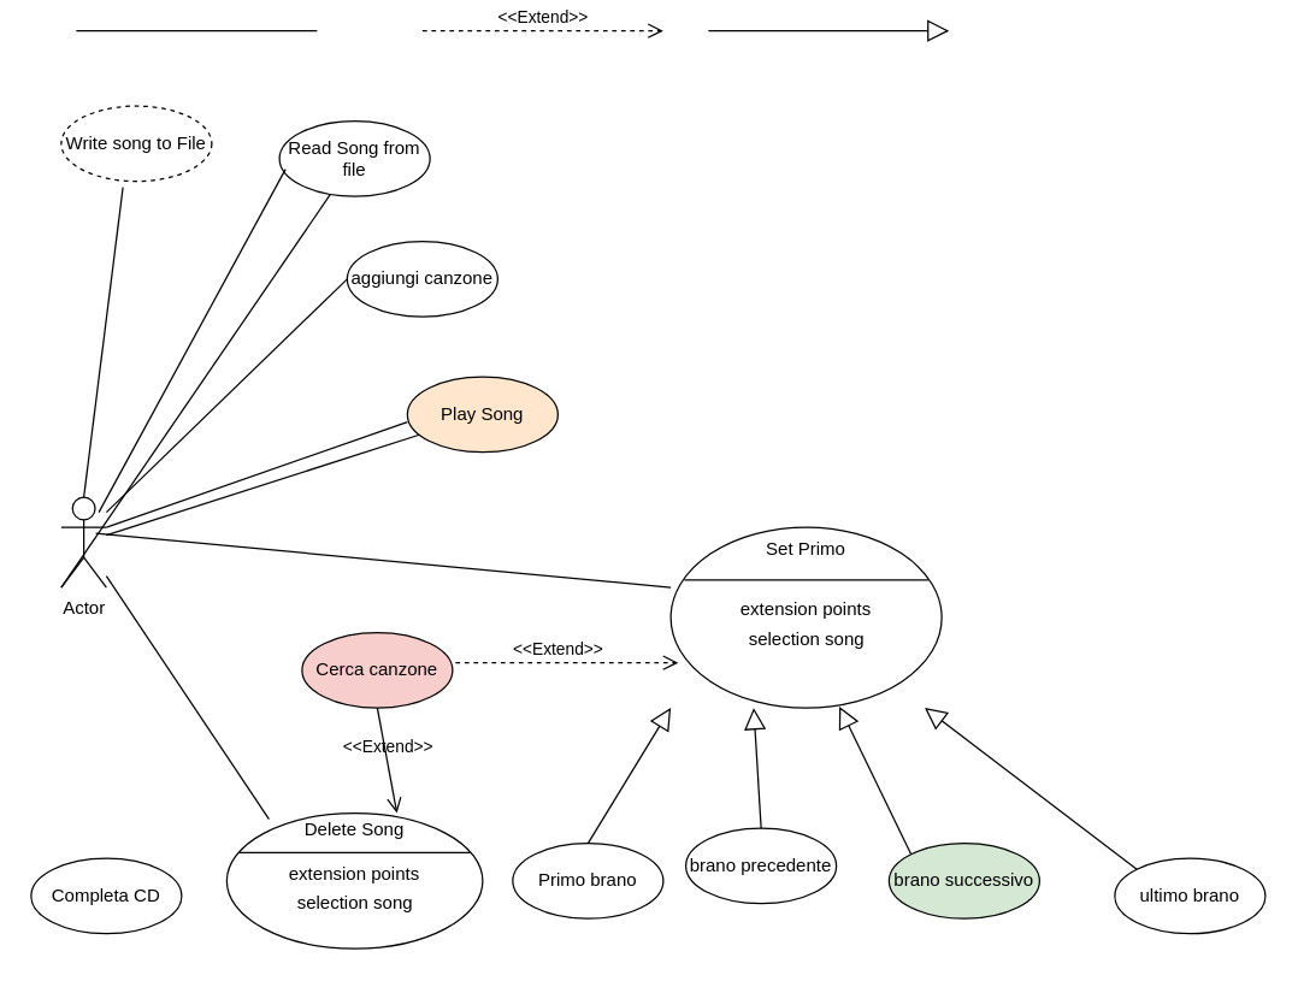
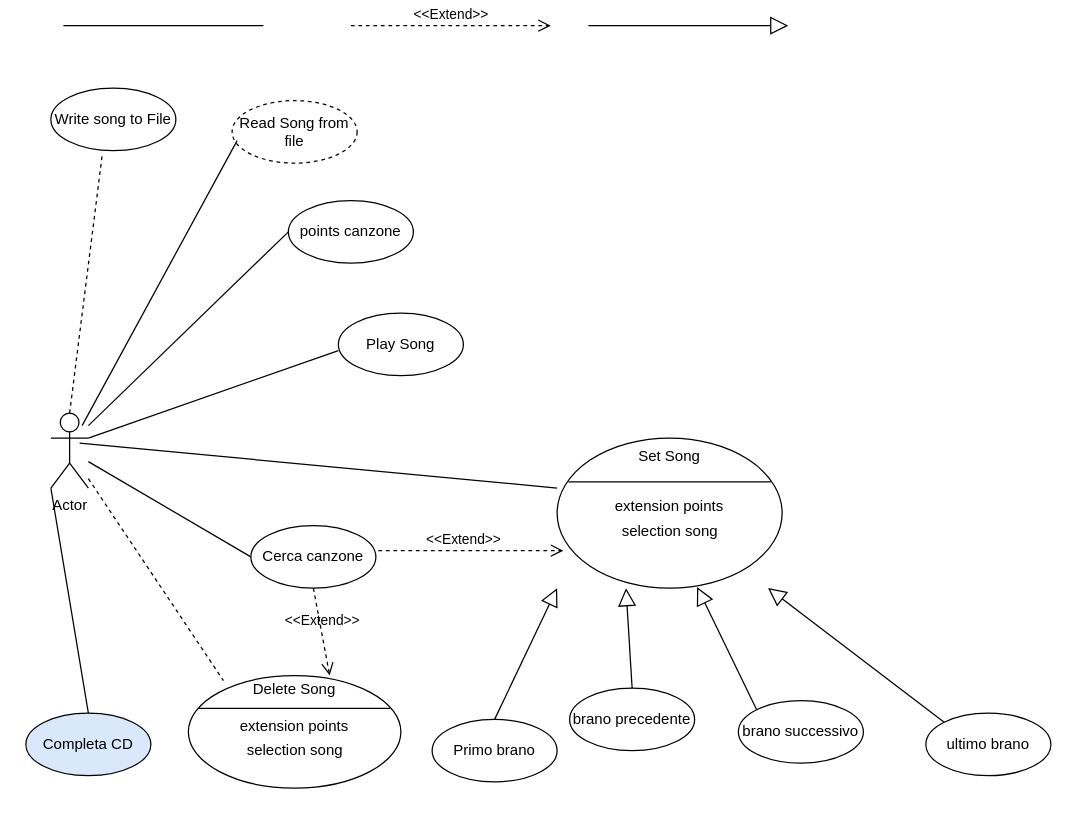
  <mxCell id="0" />
  <mxCell id="1" parent="0" />
  <mxCell id="2" value="Actor" style="shape=umlActor;verticalLabelPosition=bottom;verticalAlign=top;html=1;" vertex="1" parent="1"><mxGeometry x="40" y="330" width="30" height="60" as="geometry" /></mxCell>
  <mxCell id="3" value="&lt;div&gt;&lt;br&gt;&lt;/div&gt;&lt;div&gt;&lt;br&gt;&lt;/div&gt;&lt;div&gt;selection song&lt;/div&gt;" style="shape=ellipse;container=1;horizontal=1;horizontalStack=0;resizeParent=1;resizeParentMax=0;resizeLast=0;html=1;dashed=0;collapsible=0;" vertex="1" parent="1"><mxGeometry x="445" y="350" width="180" height="120" as="geometry" /></mxCell>
- <mxCell id="4" value="Set Primo" style="html=1;strokeColor=none;fillColor=none;align=center;verticalAlign=middle;rotatable=0;whiteSpace=wrap;" vertex="1" parent="3"><mxGeometry width="180" height="30" as="geometry" /></mxCell>
+ <mxCell id="4" value="Set Song" style="html=1;strokeColor=none;fillColor=none;align=center;verticalAlign=middle;rotatable=0;whiteSpace=wrap;" vertex="1" parent="3"><mxGeometry width="180" height="30" as="geometry" /></mxCell>
  <mxCell id="5" value="" style="line;strokeWidth=1;fillColor=none;rotatable=0;labelPosition=right;points=[];portConstraint=eastwest;dashed=0;resizeWidth=1;" vertex="1" parent="3"><mxGeometry x="9" y="30" width="162" height="10" as="geometry" /></mxCell>
  <mxCell id="6" value="extension points" style="text;html=1;align=center;verticalAlign=middle;rotatable=0;fillColor=none;strokeColor=none;whiteSpace=wrap;" vertex="1" parent="3"><mxGeometry y="40" width="180" height="30" as="geometry" /></mxCell>
- <mxCell id="7" value="brano successivo" style="ellipse;html=1;whiteSpace=wrap;fillColor=#d5e8d4;" vertex="1" parent="1"><mxGeometry x="590" y="560" width="100" height="50" as="geometry" /></mxCell>
+ <mxCell id="7" value="brano successivo" style="ellipse;html=1;whiteSpace=wrap;" vertex="1" parent="1"><mxGeometry x="590" y="560" width="100" height="50" as="geometry" /></mxCell>
  <mxCell id="8" value="brano precedente" style="ellipse;html=1;whiteSpace=wrap;" vertex="1" parent="1"><mxGeometry x="455" y="550" width="100" height="50" as="geometry" /></mxCell>
- <mxCell id="9" value="Primo brano" style="ellipse;html=1;whiteSpace=wrap;" vertex="1" parent="1"><mxGeometry x="340" y="560" width="100" height="50" as="geometry" /></mxCell>
+ <mxCell id="9" value="Primo brano" style="ellipse;html=1;whiteSpace=wrap;" vertex="1" parent="1"><mxGeometry x="345" y="575" width="100" height="50" as="geometry" /></mxCell>
  <mxCell id="10" value="ultimo brano" style="ellipse;html=1;whiteSpace=wrap;" vertex="1" parent="1"><mxGeometry x="740" y="570" width="100" height="50" as="geometry" /></mxCell>
- <mxCell id="11" value="aggiungi canzone" style="ellipse;html=1;whiteSpace=wrap;" vertex="1" parent="1"><mxGeometry x="230" y="160" width="100" height="50" as="geometry" /></mxCell>
+ <mxCell id="11" value="points canzone" style="ellipse;html=1;whiteSpace=wrap;" vertex="1" parent="1"><mxGeometry x="230" y="160" width="100" height="50" as="geometry" /></mxCell>
  <mxCell id="12" value="" style="endArrow=none;html=1;endSize=12;startArrow=none;startSize=14;startFill=0;edgeStyle=orthogonalEdgeStyle;align=center;verticalAlign=bottom;endFill=0;rounded=0;" edge="1" parent="1"><mxGeometry y="3" relative="1" as="geometry"><mxPoint x="50" y="20" as="sourcePoint" /><mxPoint x="210" y="20" as="targetPoint" /></mxGeometry></mxCell>
  <mxCell id="13" value="" style="endArrow=none;html=1;endSize=12;startArrow=none;startSize=14;startFill=0;align=center;verticalAlign=bottom;endFill=0;rounded=0;exitX=1;exitY=0.333;exitDx=0;exitDy=0;exitPerimeter=0;" edge="1" parent="1" source="2"><mxGeometry y="3" relative="1" as="geometry"><mxPoint x="100" y="359.5" as="sourcePoint" /><mxPoint x="270" y="280" as="targetPoint" /></mxGeometry></mxCell>
- <mxCell id="14" value="Play Song" style="ellipse;html=1;whiteSpace=wrap;fillColor=#ffe6cc;" vertex="1" parent="1"><mxGeometry x="270" y="250" width="100" height="50" as="geometry" /></mxCell>
+ <mxCell id="14" value="Play Song" style="ellipse;html=1;whiteSpace=wrap;" vertex="1" parent="1"><mxGeometry x="270" y="250" width="100" height="50" as="geometry" /></mxCell>
  <mxCell id="15" value="" style="endArrow=none;html=1;endSize=12;startArrow=none;startSize=14;startFill=0;align=center;verticalAlign=bottom;endFill=0;rounded=0;exitX=0.767;exitY=0.4;exitDx=0;exitDy=0;exitPerimeter=0;entryX=0;entryY=0;entryDx=0;entryDy=0;" edge="1" parent="1" source="2" target="6"><mxGeometry y="3" relative="1" as="geometry"><mxPoint x="80" y="360" as="sourcePoint" /><mxPoint x="280" y="290" as="targetPoint" /></mxGeometry></mxCell>
  <mxCell id="16" value="&amp;lt;&amp;lt;Extend&amp;gt;&amp;gt;" style="endArrow=open;startArrow=none;endFill=0;startFill=0;endSize=8;html=1;verticalAlign=bottom;dashed=1;labelBackgroundColor=none;rounded=0;" edge="1" parent="1"><mxGeometry width="160" relative="1" as="geometry"><mxPoint x="280" y="20" as="sourcePoint" /><mxPoint x="440" y="20" as="targetPoint" /></mxGeometry></mxCell>
  <mxCell id="17" value="&amp;lt;&amp;lt;Extend&amp;gt;&amp;gt;" style="endArrow=open;startArrow=none;endFill=0;startFill=0;endSize=8;html=1;verticalAlign=bottom;dashed=1;labelBackgroundColor=none;rounded=0;" edge="1" parent="1"><mxGeometry width="160" relative="1" as="geometry"><mxPoint x="290" y="440" as="sourcePoint" /><mxPoint x="450" y="440" as="targetPoint" /></mxGeometry></mxCell>
- <mxCell id="18" value="Cerca canzone" style="ellipse;html=1;whiteSpace=wrap;fillColor=#f8cecc;" vertex="1" parent="1"><mxGeometry x="200" y="420" width="100" height="50" as="geometry" /></mxCell>
+ <mxCell id="18" value="Cerca canzone" style="ellipse;html=1;whiteSpace=wrap;" vertex="1" parent="1"><mxGeometry x="200" y="420" width="100" height="50" as="geometry" /></mxCell>
  <mxCell id="19" value="" style="edgeStyle=none;html=1;endSize=12;endArrow=block;endFill=0;rounded=0;" edge="1" parent="1"><mxGeometry width="160" relative="1" as="geometry"><mxPoint x="470" y="20" as="sourcePoint" /><mxPoint x="630" y="20" as="targetPoint" /></mxGeometry></mxCell>
  <mxCell id="20" value="" style="edgeStyle=none;html=1;endSize=12;endArrow=block;endFill=0;rounded=0;entryX=0;entryY=1;entryDx=0;entryDy=0;exitX=0.5;exitY=0;exitDx=0;exitDy=0;" edge="1" parent="1" source="9" target="3"><mxGeometry width="160" relative="1" as="geometry"><mxPoint x="340" y="540" as="sourcePoint" /><mxPoint x="500" y="540" as="targetPoint" /></mxGeometry></mxCell>
  <mxCell id="21" value="" style="edgeStyle=none;html=1;endSize=12;endArrow=block;endFill=0;rounded=0;entryX=0.306;entryY=1;entryDx=0;entryDy=0;exitX=0.5;exitY=0;exitDx=0;exitDy=0;entryPerimeter=0;" edge="1" parent="1" source="8" target="3"><mxGeometry width="160" relative="1" as="geometry"><mxPoint x="380" y="570" as="sourcePoint" /><mxPoint x="455" y="480" as="targetPoint" /></mxGeometry></mxCell>
  <mxCell id="22" value="" style="edgeStyle=none;html=1;endSize=12;endArrow=block;endFill=0;rounded=0;entryX=0.622;entryY=0.992;entryDx=0;entryDy=0;exitX=0;exitY=0;exitDx=0;exitDy=0;entryPerimeter=0;" edge="1" parent="1" source="7" target="3"><mxGeometry width="160" relative="1" as="geometry"><mxPoint x="560" y="560" as="sourcePoint" /><mxPoint x="565" y="470" as="targetPoint" /></mxGeometry></mxCell>
  <mxCell id="23" value="" style="edgeStyle=none;html=1;endSize=12;endArrow=block;endFill=0;rounded=0;exitX=0;exitY=0;exitDx=0;exitDy=0;" edge="1" parent="1" source="10" target="3"><mxGeometry width="160" relative="1" as="geometry"><mxPoint x="740" y="570" as="sourcePoint" /><mxPoint x="745" y="480" as="targetPoint" /></mxGeometry></mxCell>
- <mxCell id="24" value="&amp;lt;&amp;lt;Extend&amp;gt;&amp;gt;" style="endArrow=open;startArrow=none;endFill=0;startFill=0;endSize=8;html=1;verticalAlign=bottom;dashed=0;labelBackgroundColor=none;rounded=0;entryX=0.665;entryY=0;entryDx=0;entryDy=0;entryPerimeter=0;exitX=0.5;exitY=1;exitDx=0;exitDy=0;" edge="1" parent="1" source="18" target="26"><mxGeometry width="160" relative="1" as="geometry"><mxPoint x="240" y="540" as="sourcePoint" /><mxPoint x="460" y="450" as="targetPoint" /></mxGeometry></mxCell>
+ <mxCell id="24" value="&amp;lt;&amp;lt;Extend&amp;gt;&amp;gt;" style="endArrow=open;startArrow=none;endFill=0;startFill=0;endSize=8;html=1;verticalAlign=bottom;dashed=1;labelBackgroundColor=none;rounded=0;entryX=0.665;entryY=0;entryDx=0;entryDy=0;entryPerimeter=0;exitX=0.5;exitY=1;exitDx=0;exitDy=0;" edge="1" parent="1" source="18" target="26"><mxGeometry width="160" relative="1" as="geometry"><mxPoint x="240" y="540" as="sourcePoint" /><mxPoint x="460" y="450" as="targetPoint" /></mxGeometry></mxCell>
  <mxCell id="25" value="&lt;div&gt;&lt;br&gt;&lt;/div&gt;&lt;div&gt;&lt;br&gt;&lt;/div&gt;&lt;div&gt;selection song&lt;/div&gt;" style="shape=ellipse;container=1;horizontal=1;horizontalStack=0;resizeParent=1;resizeParentMax=0;resizeLast=0;html=1;dashed=0;collapsible=0;" vertex="1" parent="1"><mxGeometry x="150" y="540" width="170" height="90" as="geometry" /></mxCell>
  <mxCell id="26" value="Delete Song" style="html=1;strokeColor=none;fillColor=none;align=center;verticalAlign=middle;rotatable=0;whiteSpace=wrap;" vertex="1" parent="25"><mxGeometry width="170" height="22.5" as="geometry" /></mxCell>
  <mxCell id="27" value="" style="line;strokeWidth=1;fillColor=none;rotatable=0;labelPosition=right;points=[];portConstraint=eastwest;dashed=0;resizeWidth=1;" vertex="1" parent="25"><mxGeometry x="8.5" y="22.5" width="153" height="7.5" as="geometry" /></mxCell>
  <mxCell id="28" value="extension points" style="text;html=1;align=center;verticalAlign=middle;rotatable=0;fillColor=none;strokeColor=none;whiteSpace=wrap;" vertex="1" parent="25"><mxGeometry y="30" width="170" height="22.5" as="geometry" /></mxCell>
- <mxCell id="29" value="" style="endArrow=none;html=1;endSize=12;startArrow=none;startSize=14;startFill=0;align=center;verticalAlign=bottom;endFill=0;rounded=0;entryX=0.165;entryY=0.178;entryDx=0;entryDy=0;entryPerimeter=0;" edge="1" parent="1" source="2" target="26"><mxGeometry y="3" relative="1" as="geometry"><mxPoint x="70" y="444.5" as="sourcePoint" /><mxPoint x="230" y="444.5" as="targetPoint" /></mxGeometry></mxCell>
- <mxCell id="30" value="" style="endArrow=none;html=1;endSize=12;startArrow=none;startSize=14;startFill=0;align=center;verticalAlign=bottom;endFill=0;rounded=0;" edge="1" parent="1" source="2" target="14"><mxGeometry y="3" relative="1" as="geometry"><mxPoint x="80" y="392" as="sourcePoint" /><mxPoint x="188" y="554" as="targetPoint" /></mxGeometry></mxCell>
- <mxCell id="31" value="Read Song from file" style="ellipse;html=1;whiteSpace=wrap;" vertex="1" parent="1"><mxGeometry x="185" y="80" width="100" height="50" as="geometry" /></mxCell>
- <mxCell id="32" value="Write song to File" style="ellipse;html=1;whiteSpace=wrap;dashed=1;" vertex="1" parent="1"><mxGeometry x="40" y="70" width="100" height="50" as="geometry" /></mxCell>
- <mxCell id="33" value="" style="endArrow=none;html=1;endSize=12;startArrow=none;startSize=14;startFill=0;align=center;verticalAlign=bottom;endFill=0;rounded=0;exitX=0.5;exitY=0;exitDx=0;exitDy=0;exitPerimeter=0;entryX=0.41;entryY=1.08;entryDx=0;entryDy=0;entryPerimeter=0;" edge="1" parent="1" source="2" target="32"><mxGeometry y="3" relative="1" as="geometry"><mxPoint x="80" y="360" as="sourcePoint" /><mxPoint x="280" y="290" as="targetPoint" /></mxGeometry></mxCell>
+ <mxCell id="29" value="" style="endArrow=none;html=1;endSize=12;startArrow=none;startSize=14;startFill=0;align=center;verticalAlign=bottom;endFill=0;rounded=0;entryX=0.165;entryY=0.178;entryDx=0;entryDy=0;entryPerimeter=0;dashed=1;" edge="1" parent="1" source="2" target="26"><mxGeometry y="3" relative="1" as="geometry"><mxPoint x="70" y="444.5" as="sourcePoint" /><mxPoint x="230" y="444.5" as="targetPoint" /></mxGeometry></mxCell>
+ <mxCell id="30" value="" style="endArrow=none;html=1;endSize=12;startArrow=none;startSize=14;startFill=0;align=center;verticalAlign=bottom;endFill=0;rounded=0;entryX=0;entryY=0.5;entryDx=0;entryDy=0;" edge="1" parent="1" source="2" target="18"><mxGeometry y="3" relative="1" as="geometry"><mxPoint x="80" y="392" as="sourcePoint" /><mxPoint x="188" y="554" as="targetPoint" /></mxGeometry></mxCell>
+ <mxCell id="31" value="Read Song from file" style="ellipse;html=1;whiteSpace=wrap;dashed=1;" vertex="1" parent="1"><mxGeometry x="185" y="80" width="100" height="50" as="geometry" /></mxCell>
+ <mxCell id="32" value="Write song to File" style="ellipse;html=1;whiteSpace=wrap;" vertex="1" parent="1"><mxGeometry x="40" y="70" width="100" height="50" as="geometry" /></mxCell>
+ <mxCell id="33" value="" style="endArrow=none;html=1;endSize=12;startArrow=none;startSize=14;startFill=0;align=center;verticalAlign=bottom;endFill=0;rounded=0;exitX=0.5;exitY=0;exitDx=0;exitDy=0;exitPerimeter=0;entryX=0.41;entryY=1.08;entryDx=0;entryDy=0;entryPerimeter=0;dashed=1;" edge="1" parent="1" source="2" target="32"><mxGeometry y="3" relative="1" as="geometry"><mxPoint x="80" y="360" as="sourcePoint" /><mxPoint x="280" y="290" as="targetPoint" /></mxGeometry></mxCell>
  <mxCell id="34" value="" style="endArrow=none;html=1;endSize=12;startArrow=none;startSize=14;startFill=0;align=center;verticalAlign=bottom;endFill=0;rounded=0;exitX=0.5;exitY=0;exitDx=0;exitDy=0;exitPerimeter=0;entryX=0.04;entryY=0.64;entryDx=0;entryDy=0;entryPerimeter=0;" edge="1" parent="1" target="31"><mxGeometry y="3" relative="1" as="geometry"><mxPoint x="65" y="340" as="sourcePoint" /><mxPoint x="91" y="134" as="targetPoint" /></mxGeometry></mxCell>
  <mxCell id="35" value="" style="endArrow=none;html=1;endSize=12;startArrow=none;startSize=14;startFill=0;align=center;verticalAlign=bottom;endFill=0;rounded=0;entryX=0;entryY=0.5;entryDx=0;entryDy=0;" edge="1" parent="1" target="11"><mxGeometry y="3" relative="1" as="geometry"><mxPoint x="70" y="340" as="sourcePoint" /><mxPoint x="199" y="122" as="targetPoint" /></mxGeometry></mxCell>
- <mxCell id="36" value="Completa CD" style="ellipse;html=1;whiteSpace=wrap;" vertex="1" parent="1"><mxGeometry y="570" width="100" height="50" as="geometry" x="20" /></mxCell>
- <mxCell id="37" value="" style="endArrow=none;html=1;endSize=12;startArrow=none;startSize=14;startFill=0;align=center;verticalAlign=bottom;endFill=0;rounded=0;exitX=0;exitY=1;exitDx=0;exitDy=0;exitPerimeter=0;" edge="1" parent="1" source="2" target="31"><mxGeometry y="3" relative="1" as="geometry"><mxPoint x="50" y="399" as="sourcePoint" /><mxPoint x="158" y="561" as="targetPoint" /></mxGeometry></mxCell>
+ <mxCell id="36" value="Completa CD" style="ellipse;html=1;whiteSpace=wrap;fillColor=#dae8fc;" vertex="1" parent="1"><mxGeometry y="570" width="100" height="50" as="geometry" x="20" /></mxCell>
+ <mxCell id="37" value="" style="endArrow=none;html=1;endSize=12;startArrow=none;startSize=14;startFill=0;align=center;verticalAlign=bottom;endFill=0;rounded=0;entryX=0.5;entryY=0;entryDx=0;entryDy=0;exitX=0;exitY=1;exitDx=0;exitDy=0;exitPerimeter=0;" edge="1" parent="1" source="2" target="36"><mxGeometry y="3" relative="1" as="geometry"><mxPoint x="50" y="399" as="sourcePoint" /><mxPoint x="158" y="561" as="targetPoint" /></mxGeometry></mxCell>
